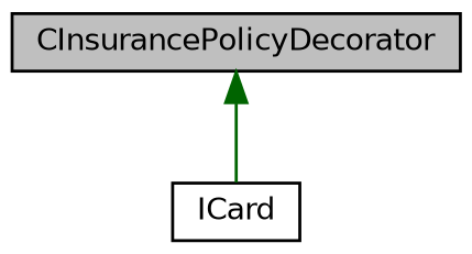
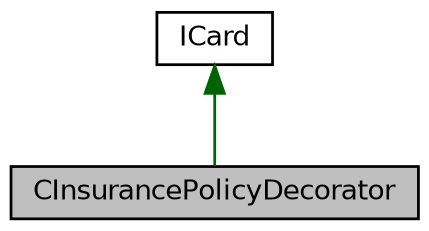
  digraph {
    node [color=black fontname=Helvetica fontsize=10 shape=record style=filled]
    n1 [fillcolor=grey75 fontcolor=black height=0.2 label=CInsurancePolicyDecorator width=0.4]
    n2 [fillcolor=white height=0.2 label=ICard width=0.4]
-   n1 -> n2 [color=darkgreen dir=back fontname=Helvetica fontsize=10 labelfontname=Helvetica labelfontsize=10 style=solid]
+   n2 -> n1 [color=darkgreen dir=back fontname=Helvetica fontsize=10 labelfontname=Helvetica labelfontsize=10 style=solid]
  }
